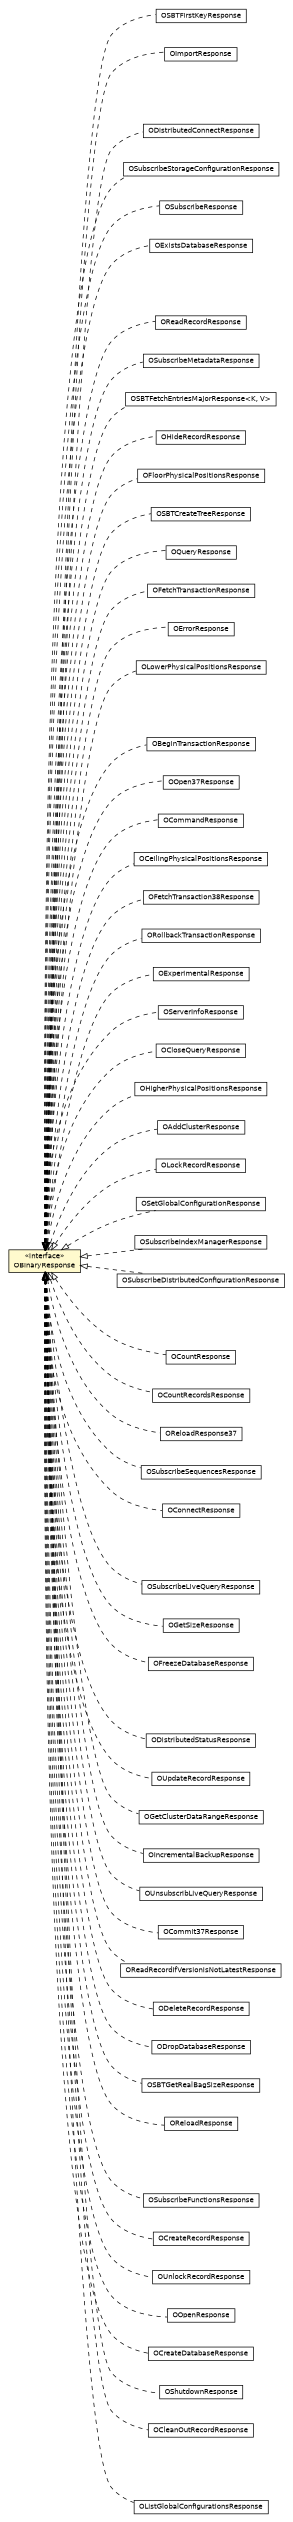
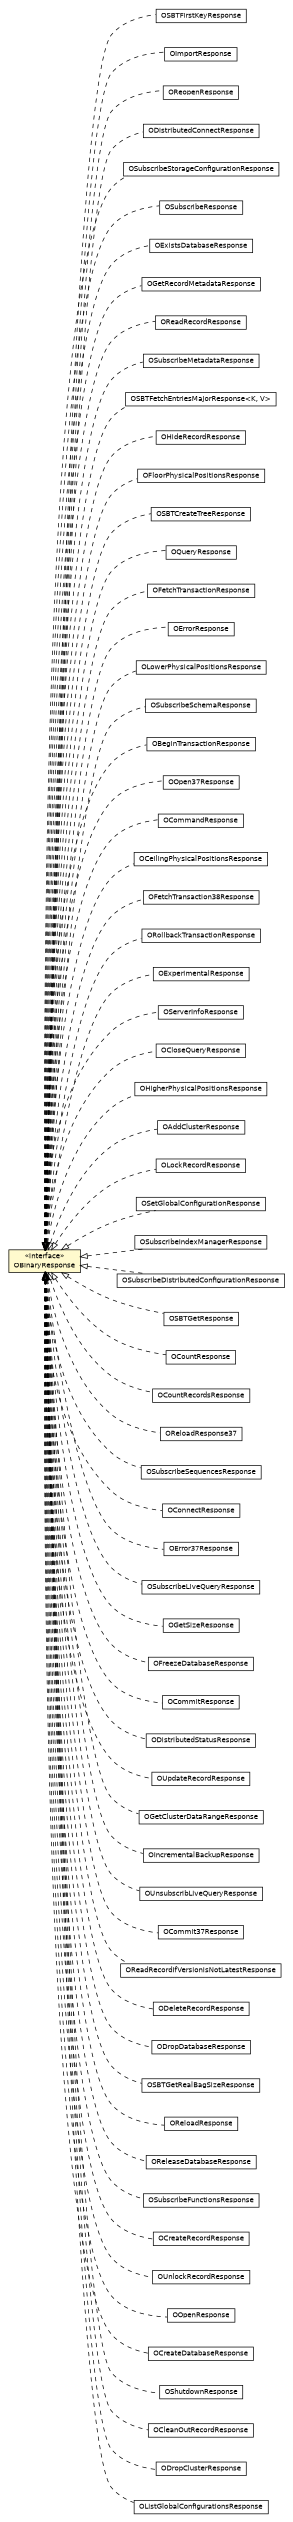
  digraph {
    nodesep=0.25
    rankdir=LR
    ranksep=0.5
    node [fontcolor=black fontname=Helvetica fontsize=10.0 shape=plaintext]
    edge [arrowtail=empty dir=back fontname=Helvetica fontsize=10 headport=p labelfontname=Helvetica labelfontsize=10 style=dashed tailport=p]
    n1 [label=<<table title="com.orientechnologies.orient.client.remote.OBinaryResponse" border="0" cellborder="1" cellspacing="0" cellpadding="2" port="p" bgcolor="lemonChiffon" href="./OBinaryResponse.html"> 		<tr><td><table border="0" cellspacing="0" cellpadding="1"> <tr><td align="center" balign="center"> &#171;interface&#187; </td></tr> <tr><td align="center" balign="center"> OBinaryResponse </td></tr> 		</table></td></tr> 		</table>>]
    n2 [label=<<table title="com.orientechnologies.orient.client.remote.message.OSBTFirstKeyResponse" border="0" cellborder="1" cellspacing="0" cellpadding="2" port="p" href="./message/OSBTFirstKeyResponse.html"> 		<tr><td><table border="0" cellspacing="0" cellpadding="1"> <tr><td align="center" balign="center"> OSBTFirstKeyResponse </td></tr> 		</table></td></tr> 		</table>>]
    n3 [label=<<table title="com.orientechnologies.orient.client.remote.message.OImportResponse" border="0" cellborder="1" cellspacing="0" cellpadding="2" port="p" href="./message/OImportResponse.html"> 		<tr><td><table border="0" cellspacing="0" cellpadding="1"> <tr><td align="center" balign="center"> OImportResponse </td></tr> 		</table></td></tr> 		</table>>]
+   n4 [label=<<table title="com.orientechnologies.orient.client.remote.message.OReopenResponse" border="0" cellborder="1" cellspacing="0" cellpadding="2" port="p" href="./message/OReopenResponse.html"> 		<tr><td><table border="0" cellspacing="0" cellpadding="1"> <tr><td align="center" balign="center"> OReopenResponse </td></tr> 		</table></td></tr> 		</table>>]
    n5 [label=<<table title="com.orientechnologies.orient.client.remote.message.ODistributedConnectResponse" border="0" cellborder="1" cellspacing="0" cellpadding="2" port="p" href="./message/ODistributedConnectResponse.html"> 		<tr><td><table border="0" cellspacing="0" cellpadding="1"> <tr><td align="center" balign="center"> ODistributedConnectResponse </td></tr> 		</table></td></tr> 		</table>>]
    n6 [label=<<table title="com.orientechnologies.orient.client.remote.message.OSubscribeStorageConfigurationResponse" border="0" cellborder="1" cellspacing="0" cellpadding="2" port="p" href="./message/OSubscribeStorageConfigurationResponse.html"> 		<tr><td><table border="0" cellspacing="0" cellpadding="1"> <tr><td align="center" balign="center"> OSubscribeStorageConfigurationResponse </td></tr> 		</table></td></tr> 		</table>>]
    n7 [label=<<table title="com.orientechnologies.orient.client.remote.message.OSubscribeResponse" border="0" cellborder="1" cellspacing="0" cellpadding="2" port="p" href="./message/OSubscribeResponse.html"> 		<tr><td><table border="0" cellspacing="0" cellpadding="1"> <tr><td align="center" balign="center"> OSubscribeResponse </td></tr> 		</table></td></tr> 		</table>>]
    n8 [label=<<table title="com.orientechnologies.orient.client.remote.message.OExistsDatabaseResponse" border="0" cellborder="1" cellspacing="0" cellpadding="2" port="p" href="./message/OExistsDatabaseResponse.html"> 		<tr><td><table border="0" cellspacing="0" cellpadding="1"> <tr><td align="center" balign="center"> OExistsDatabaseResponse </td></tr> 		</table></td></tr> 		</table>>]
+   n9 [label=<<table title="com.orientechnologies.orient.client.remote.message.OGetRecordMetadataResponse" border="0" cellborder="1" cellspacing="0" cellpadding="2" port="p" href="./message/OGetRecordMetadataResponse.html"> 		<tr><td><table border="0" cellspacing="0" cellpadding="1"> <tr><td align="center" balign="center"> OGetRecordMetadataResponse </td></tr> 		</table></td></tr> 		</table>>]
    n10 [label=<<table title="com.orientechnologies.orient.client.remote.message.OReadRecordResponse" border="0" cellborder="1" cellspacing="0" cellpadding="2" port="p" href="./message/OReadRecordResponse.html"> 		<tr><td><table border="0" cellspacing="0" cellpadding="1"> <tr><td align="center" balign="center"> OReadRecordResponse </td></tr> 		</table></td></tr> 		</table>>]
    n11 [label=<<table title="com.orientechnologies.orient.client.remote.message.OSubscribeMetadataResponse" border="0" cellborder="1" cellspacing="0" cellpadding="2" port="p" href="./message/OSubscribeMetadataResponse.html"> 		<tr><td><table border="0" cellspacing="0" cellpadding="1"> <tr><td align="center" balign="center"> OSubscribeMetadataResponse </td></tr> 		</table></td></tr> 		</table>>]
    n12 [label=<<table title="com.orientechnologies.orient.client.remote.message.OSBTFetchEntriesMajorResponse" border="0" cellborder="1" cellspacing="0" cellpadding="2" port="p" href="./message/OSBTFetchEntriesMajorResponse.html"> 		<tr><td><table border="0" cellspacing="0" cellpadding="1"> <tr><td align="center" balign="center"> OSBTFetchEntriesMajorResponse&lt;K, V&gt; </td></tr> 		</table></td></tr> 		</table>>]
    n13 [label=<<table title="com.orientechnologies.orient.client.remote.message.OHideRecordResponse" border="0" cellborder="1" cellspacing="0" cellpadding="2" port="p" href="./message/OHideRecordResponse.html"> 		<tr><td><table border="0" cellspacing="0" cellpadding="1"> <tr><td align="center" balign="center"> OHideRecordResponse </td></tr> 		</table></td></tr> 		</table>>]
    n14 [label=<<table title="com.orientechnologies.orient.client.remote.message.OFloorPhysicalPositionsResponse" border="0" cellborder="1" cellspacing="0" cellpadding="2" port="p" href="./message/OFloorPhysicalPositionsResponse.html"> 		<tr><td><table border="0" cellspacing="0" cellpadding="1"> <tr><td align="center" balign="center"> OFloorPhysicalPositionsResponse </td></tr> 		</table></td></tr> 		</table>>]
    n15 [label=<<table title="com.orientechnologies.orient.client.remote.message.OSBTCreateTreeResponse" border="0" cellborder="1" cellspacing="0" cellpadding="2" port="p" href="./message/OSBTCreateTreeResponse.html"> 		<tr><td><table border="0" cellspacing="0" cellpadding="1"> <tr><td align="center" balign="center"> OSBTCreateTreeResponse </td></tr> 		</table></td></tr> 		</table>>]
    n16 [label=<<table title="com.orientechnologies.orient.client.remote.message.OQueryResponse" border="0" cellborder="1" cellspacing="0" cellpadding="2" port="p" href="./message/OQueryResponse.html"> 		<tr><td><table border="0" cellspacing="0" cellpadding="1"> <tr><td align="center" balign="center"> OQueryResponse </td></tr> 		</table></td></tr> 		</table>>]
    n17 [label=<<table title="com.orientechnologies.orient.client.remote.message.OFetchTransactionResponse" border="0" cellborder="1" cellspacing="0" cellpadding="2" port="p" href="./message/OFetchTransactionResponse.html"> 		<tr><td><table border="0" cellspacing="0" cellpadding="1"> <tr><td align="center" balign="center"> OFetchTransactionResponse </td></tr> 		</table></td></tr> 		</table>>]
    n18 [label=<<table title="com.orientechnologies.orient.client.remote.message.OErrorResponse" border="0" cellborder="1" cellspacing="0" cellpadding="2" port="p" href="./message/OErrorResponse.html"> 		<tr><td><table border="0" cellspacing="0" cellpadding="1"> <tr><td align="center" balign="center"> OErrorResponse </td></tr> 		</table></td></tr> 		</table>>]
    n19 [label=<<table title="com.orientechnologies.orient.client.remote.message.OLowerPhysicalPositionsResponse" border="0" cellborder="1" cellspacing="0" cellpadding="2" port="p" href="./message/OLowerPhysicalPositionsResponse.html"> 		<tr><td><table border="0" cellspacing="0" cellpadding="1"> <tr><td align="center" balign="center"> OLowerPhysicalPositionsResponse </td></tr> 		</table></td></tr> 		</table>>]
+   n20 [label=<<table title="com.orientechnologies.orient.client.remote.message.OSubscribeSchemaResponse" border="0" cellborder="1" cellspacing="0" cellpadding="2" port="p" href="./message/OSubscribeSchemaResponse.html"> 		<tr><td><table border="0" cellspacing="0" cellpadding="1"> <tr><td align="center" balign="center"> OSubscribeSchemaResponse </td></tr> 		</table></td></tr> 		</table>>]
    n21 [label=<<table title="com.orientechnologies.orient.client.remote.message.OBeginTransactionResponse" border="0" cellborder="1" cellspacing="0" cellpadding="2" port="p" href="./message/OBeginTransactionResponse.html"> 		<tr><td><table border="0" cellspacing="0" cellpadding="1"> <tr><td align="center" balign="center"> OBeginTransactionResponse </td></tr> 		</table></td></tr> 		</table>>]
    n22 [label=<<table title="com.orientechnologies.orient.client.remote.message.OOpen37Response" border="0" cellborder="1" cellspacing="0" cellpadding="2" port="p" href="./message/OOpen37Response.html"> 		<tr><td><table border="0" cellspacing="0" cellpadding="1"> <tr><td align="center" balign="center"> OOpen37Response </td></tr> 		</table></td></tr> 		</table>>]
    n23 [label=<<table title="com.orientechnologies.orient.client.remote.message.OCommandResponse" border="0" cellborder="1" cellspacing="0" cellpadding="2" port="p" href="./message/OCommandResponse.html"> 		<tr><td><table border="0" cellspacing="0" cellpadding="1"> <tr><td align="center" balign="center"> OCommandResponse </td></tr> 		</table></td></tr> 		</table>>]
    n24 [label=<<table title="com.orientechnologies.orient.client.remote.message.OCeilingPhysicalPositionsResponse" border="0" cellborder="1" cellspacing="0" cellpadding="2" port="p" href="./message/OCeilingPhysicalPositionsResponse.html"> 		<tr><td><table border="0" cellspacing="0" cellpadding="1"> <tr><td align="center" balign="center"> OCeilingPhysicalPositionsResponse </td></tr> 		</table></td></tr> 		</table>>]
    n25 [label=<<table title="com.orientechnologies.orient.client.remote.message.OFetchTransaction38Response" border="0" cellborder="1" cellspacing="0" cellpadding="2" port="p" href="./message/OFetchTransaction38Response.html"> 		<tr><td><table border="0" cellspacing="0" cellpadding="1"> <tr><td align="center" balign="center"> OFetchTransaction38Response </td></tr> 		</table></td></tr> 		</table>>]
    n26 [label=<<table title="com.orientechnologies.orient.client.remote.message.ORollbackTransactionResponse" border="0" cellborder="1" cellspacing="0" cellpadding="2" port="p" href="./message/ORollbackTransactionResponse.html"> 		<tr><td><table border="0" cellspacing="0" cellpadding="1"> <tr><td align="center" balign="center"> ORollbackTransactionResponse </td></tr> 		</table></td></tr> 		</table>>]
    n27 [label=<<table title="com.orientechnologies.orient.client.remote.message.OExperimentalResponse" border="0" cellborder="1" cellspacing="0" cellpadding="2" port="p" href="./message/OExperimentalResponse.html"> 		<tr><td><table border="0" cellspacing="0" cellpadding="1"> <tr><td align="center" balign="center"> OExperimentalResponse </td></tr> 		</table></td></tr> 		</table>>]
    n28 [label=<<table title="com.orientechnologies.orient.client.remote.message.OServerInfoResponse" border="0" cellborder="1" cellspacing="0" cellpadding="2" port="p" href="./message/OServerInfoResponse.html"> 		<tr><td><table border="0" cellspacing="0" cellpadding="1"> <tr><td align="center" balign="center"> OServerInfoResponse </td></tr> 		</table></td></tr> 		</table>>]
    n29 [label=<<table title="com.orientechnologies.orient.client.remote.message.OCloseQueryResponse" border="0" cellborder="1" cellspacing="0" cellpadding="2" port="p" href="./message/OCloseQueryResponse.html"> 		<tr><td><table border="0" cellspacing="0" cellpadding="1"> <tr><td align="center" balign="center"> OCloseQueryResponse </td></tr> 		</table></td></tr> 		</table>>]
    n30 [label=<<table title="com.orientechnologies.orient.client.remote.message.OHigherPhysicalPositionsResponse" border="0" cellborder="1" cellspacing="0" cellpadding="2" port="p" href="./message/OHigherPhysicalPositionsResponse.html"> 		<tr><td><table border="0" cellspacing="0" cellpadding="1"> <tr><td align="center" balign="center"> OHigherPhysicalPositionsResponse </td></tr> 		</table></td></tr> 		</table>>]
    n31 [label=<<table title="com.orientechnologies.orient.client.remote.message.OAddClusterResponse" border="0" cellborder="1" cellspacing="0" cellpadding="2" port="p" href="./message/OAddClusterResponse.html"> 		<tr><td><table border="0" cellspacing="0" cellpadding="1"> <tr><td align="center" balign="center"> OAddClusterResponse </td></tr> 		</table></td></tr> 		</table>>]
    n32 [label=<<table title="com.orientechnologies.orient.client.remote.message.OLockRecordResponse" border="0" cellborder="1" cellspacing="0" cellpadding="2" port="p" href="./message/OLockRecordResponse.html"> 		<tr><td><table border="0" cellspacing="0" cellpadding="1"> <tr><td align="center" balign="center"> OLockRecordResponse </td></tr> 		</table></td></tr> 		</table>>]
    n33 [label=<<table title="com.orientechnologies.orient.client.remote.message.OSetGlobalConfigurationResponse" border="0" cellborder="1" cellspacing="0" cellpadding="2" port="p" href="./message/OSetGlobalConfigurationResponse.html"> 		<tr><td><table border="0" cellspacing="0" cellpadding="1"> <tr><td align="center" balign="center"> OSetGlobalConfigurationResponse </td></tr> 		</table></td></tr> 		</table>>]
    n34 [label=<<table title="com.orientechnologies.orient.client.remote.message.OSubscribeIndexManagerResponse" border="0" cellborder="1" cellspacing="0" cellpadding="2" port="p" href="./message/OSubscribeIndexManagerResponse.html"> 		<tr><td><table border="0" cellspacing="0" cellpadding="1"> <tr><td align="center" balign="center"> OSubscribeIndexManagerResponse </td></tr> 		</table></td></tr> 		</table>>]
    n35 [label=<<table title="com.orientechnologies.orient.client.remote.message.OSubscribeDistributedConfigurationResponse" border="0" cellborder="1" cellspacing="0" cellpadding="2" port="p" href="./message/OSubscribeDistributedConfigurationResponse.html"> 		<tr><td><table border="0" cellspacing="0" cellpadding="1"> <tr><td align="center" balign="center"> OSubscribeDistributedConfigurationResponse </td></tr> 		</table></td></tr> 		</table>>]
+   n36 [label=<<table title="com.orientechnologies.orient.client.remote.message.OSBTGetResponse" border="0" cellborder="1" cellspacing="0" cellpadding="2" port="p" href="./message/OSBTGetResponse.html"> 		<tr><td><table border="0" cellspacing="0" cellpadding="1"> <tr><td align="center" balign="center"> OSBTGetResponse </td></tr> 		</table></td></tr> 		</table>>]
    n37 [label=<<table title="com.orientechnologies.orient.client.remote.message.OCountResponse" border="0" cellborder="1" cellspacing="0" cellpadding="2" port="p" href="./message/OCountResponse.html"> 		<tr><td><table border="0" cellspacing="0" cellpadding="1"> <tr><td align="center" balign="center"> OCountResponse </td></tr> 		</table></td></tr> 		</table>>]
    n38 [label=<<table title="com.orientechnologies.orient.client.remote.message.OCountRecordsResponse" border="0" cellborder="1" cellspacing="0" cellpadding="2" port="p" href="./message/OCountRecordsResponse.html"> 		<tr><td><table border="0" cellspacing="0" cellpadding="1"> <tr><td align="center" balign="center"> OCountRecordsResponse </td></tr> 		</table></td></tr> 		</table>>]
    n39 [label=<<table title="com.orientechnologies.orient.client.remote.message.OReloadResponse37" border="0" cellborder="1" cellspacing="0" cellpadding="2" port="p" href="./message/OReloadResponse37.html"> 		<tr><td><table border="0" cellspacing="0" cellpadding="1"> <tr><td align="center" balign="center"> OReloadResponse37 </td></tr> 		</table></td></tr> 		</table>>]
    n40 [label=<<table title="com.orientechnologies.orient.client.remote.message.OSubscribeSequencesResponse" border="0" cellborder="1" cellspacing="0" cellpadding="2" port="p" href="./message/OSubscribeSequencesResponse.html"> 		<tr><td><table border="0" cellspacing="0" cellpadding="1"> <tr><td align="center" balign="center"> OSubscribeSequencesResponse </td></tr> 		</table></td></tr> 		</table>>]
    n41 [label=<<table title="com.orientechnologies.orient.client.remote.message.OConnectResponse" border="0" cellborder="1" cellspacing="0" cellpadding="2" port="p" href="./message/OConnectResponse.html"> 		<tr><td><table border="0" cellspacing="0" cellpadding="1"> <tr><td align="center" balign="center"> OConnectResponse </td></tr> 		</table></td></tr> 		</table>>]
+   n42 [label=<<table title="com.orientechnologies.orient.client.remote.message.OError37Response" border="0" cellborder="1" cellspacing="0" cellpadding="2" port="p" href="./message/OError37Response.html"> 		<tr><td><table border="0" cellspacing="0" cellpadding="1"> <tr><td align="center" balign="center"> OError37Response </td></tr> 		</table></td></tr> 		</table>>]
    n43 [label=<<table title="com.orientechnologies.orient.client.remote.message.OSubscribeLiveQueryResponse" border="0" cellborder="1" cellspacing="0" cellpadding="2" port="p" href="./message/OSubscribeLiveQueryResponse.html"> 		<tr><td><table border="0" cellspacing="0" cellpadding="1"> <tr><td align="center" balign="center"> OSubscribeLiveQueryResponse </td></tr> 		</table></td></tr> 		</table>>]
    n44 [label=<<table title="com.orientechnologies.orient.client.remote.message.OGetSizeResponse" border="0" cellborder="1" cellspacing="0" cellpadding="2" port="p" href="./message/OGetSizeResponse.html"> 		<tr><td><table border="0" cellspacing="0" cellpadding="1"> <tr><td align="center" balign="center"> OGetSizeResponse </td></tr> 		</table></td></tr> 		</table>>]
    n45 [label=<<table title="com.orientechnologies.orient.client.remote.message.OFreezeDatabaseResponse" border="0" cellborder="1" cellspacing="0" cellpadding="2" port="p" href="./message/OFreezeDatabaseResponse.html"> 		<tr><td><table border="0" cellspacing="0" cellpadding="1"> <tr><td align="center" balign="center"> OFreezeDatabaseResponse </td></tr> 		</table></td></tr> 		</table>>]
+   n46 [label=<<table title="com.orientechnologies.orient.client.remote.message.OCommitResponse" border="0" cellborder="1" cellspacing="0" cellpadding="2" port="p" href="./message/OCommitResponse.html"> 		<tr><td><table border="0" cellspacing="0" cellpadding="1"> <tr><td align="center" balign="center"> OCommitResponse </td></tr> 		</table></td></tr> 		</table>>]
    n47 [label=<<table title="com.orientechnologies.orient.client.remote.message.ODistributedStatusResponse" border="0" cellborder="1" cellspacing="0" cellpadding="2" port="p" href="./message/ODistributedStatusResponse.html"> 		<tr><td><table border="0" cellspacing="0" cellpadding="1"> <tr><td align="center" balign="center"> ODistributedStatusResponse </td></tr> 		</table></td></tr> 		</table>>]
    n48 [label=<<table title="com.orientechnologies.orient.client.remote.message.OUpdateRecordResponse" border="0" cellborder="1" cellspacing="0" cellpadding="2" port="p" href="./message/OUpdateRecordResponse.html"> 		<tr><td><table border="0" cellspacing="0" cellpadding="1"> <tr><td align="center" balign="center"> OUpdateRecordResponse </td></tr> 		</table></td></tr> 		</table>>]
    n49 [label=<<table title="com.orientechnologies.orient.client.remote.message.OGetClusterDataRangeResponse" border="0" cellborder="1" cellspacing="0" cellpadding="2" port="p" href="./message/OGetClusterDataRangeResponse.html"> 		<tr><td><table border="0" cellspacing="0" cellpadding="1"> <tr><td align="center" balign="center"> OGetClusterDataRangeResponse </td></tr> 		</table></td></tr> 		</table>>]
    n50 [label=<<table title="com.orientechnologies.orient.client.remote.message.OIncrementalBackupResponse" border="0" cellborder="1" cellspacing="0" cellpadding="2" port="p" href="./message/OIncrementalBackupResponse.html"> 		<tr><td><table border="0" cellspacing="0" cellpadding="1"> <tr><td align="center" balign="center"> OIncrementalBackupResponse </td></tr> 		</table></td></tr> 		</table>>]
    n51 [label=<<table title="com.orientechnologies.orient.client.remote.message.OUnsubscribLiveQueryResponse" border="0" cellborder="1" cellspacing="0" cellpadding="2" port="p" href="./message/OUnsubscribLiveQueryResponse.html"> 		<tr><td><table border="0" cellspacing="0" cellpadding="1"> <tr><td align="center" balign="center"> OUnsubscribLiveQueryResponse </td></tr> 		</table></td></tr> 		</table>>]
    n52 [label=<<table title="com.orientechnologies.orient.client.remote.message.OCommit37Response" border="0" cellborder="1" cellspacing="0" cellpadding="2" port="p" href="./message/OCommit37Response.html"> 		<tr><td><table border="0" cellspacing="0" cellpadding="1"> <tr><td align="center" balign="center"> OCommit37Response </td></tr> 		</table></td></tr> 		</table>>]
    n53 [label=<<table title="com.orientechnologies.orient.client.remote.message.OReadRecordIfVersionIsNotLatestResponse" border="0" cellborder="1" cellspacing="0" cellpadding="2" port="p" href="./message/OReadRecordIfVersionIsNotLatestResponse.html"> 		<tr><td><table border="0" cellspacing="0" cellpadding="1"> <tr><td align="center" balign="center"> OReadRecordIfVersionIsNotLatestResponse </td></tr> 		</table></td></tr> 		</table>>]
    n54 [label=<<table title="com.orientechnologies.orient.client.remote.message.ODeleteRecordResponse" border="0" cellborder="1" cellspacing="0" cellpadding="2" port="p" href="./message/ODeleteRecordResponse.html"> 		<tr><td><table border="0" cellspacing="0" cellpadding="1"> <tr><td align="center" balign="center"> ODeleteRecordResponse </td></tr> 		</table></td></tr> 		</table>>]
    n55 [label=<<table title="com.orientechnologies.orient.client.remote.message.ODropDatabaseResponse" border="0" cellborder="1" cellspacing="0" cellpadding="2" port="p" href="./message/ODropDatabaseResponse.html"> 		<tr><td><table border="0" cellspacing="0" cellpadding="1"> <tr><td align="center" balign="center"> ODropDatabaseResponse </td></tr> 		</table></td></tr> 		</table>>]
    n56 [label=<<table title="com.orientechnologies.orient.client.remote.message.OSBTGetRealBagSizeResponse" border="0" cellborder="1" cellspacing="0" cellpadding="2" port="p" href="./message/OSBTGetRealBagSizeResponse.html"> 		<tr><td><table border="0" cellspacing="0" cellpadding="1"> <tr><td align="center" balign="center"> OSBTGetRealBagSizeResponse </td></tr> 		</table></td></tr> 		</table>>]
    n57 [label=<<table title="com.orientechnologies.orient.client.remote.message.OReloadResponse" border="0" cellborder="1" cellspacing="0" cellpadding="2" port="p" href="./message/OReloadResponse.html"> 		<tr><td><table border="0" cellspacing="0" cellpadding="1"> <tr><td align="center" balign="center"> OReloadResponse </td></tr> 		</table></td></tr> 		</table>>]
+   n58 [label=<<table title="com.orientechnologies.orient.client.remote.message.OReleaseDatabaseResponse" border="0" cellborder="1" cellspacing="0" cellpadding="2" port="p" href="./message/OReleaseDatabaseResponse.html"> 		<tr><td><table border="0" cellspacing="0" cellpadding="1"> <tr><td align="center" balign="center"> OReleaseDatabaseResponse </td></tr> 		</table></td></tr> 		</table>>]
    n59 [label=<<table title="com.orientechnologies.orient.client.remote.message.OSubscribeFunctionsResponse" border="0" cellborder="1" cellspacing="0" cellpadding="2" port="p" href="./message/OSubscribeFunctionsResponse.html"> 		<tr><td><table border="0" cellspacing="0" cellpadding="1"> <tr><td align="center" balign="center"> OSubscribeFunctionsResponse </td></tr> 		</table></td></tr> 		</table>>]
    n60 [label=<<table title="com.orientechnologies.orient.client.remote.message.OCreateRecordResponse" border="0" cellborder="1" cellspacing="0" cellpadding="2" port="p" href="./message/OCreateRecordResponse.html"> 		<tr><td><table border="0" cellspacing="0" cellpadding="1"> <tr><td align="center" balign="center"> OCreateRecordResponse </td></tr> 		</table></td></tr> 		</table>>]
    n61 [label=<<table title="com.orientechnologies.orient.client.remote.message.OUnlockRecordResponse" border="0" cellborder="1" cellspacing="0" cellpadding="2" port="p" href="./message/OUnlockRecordResponse.html"> 		<tr><td><table border="0" cellspacing="0" cellpadding="1"> <tr><td align="center" balign="center"> OUnlockRecordResponse </td></tr> 		</table></td></tr> 		</table>>]
    n62 [label=<<table title="com.orientechnologies.orient.client.remote.message.OOpenResponse" border="0" cellborder="1" cellspacing="0" cellpadding="2" port="p" href="./message/OOpenResponse.html"> 		<tr><td><table border="0" cellspacing="0" cellpadding="1"> <tr><td align="center" balign="center"> OOpenResponse </td></tr> 		</table></td></tr> 		</table>>]
    n63 [label=<<table title="com.orientechnologies.orient.client.remote.message.OCreateDatabaseResponse" border="0" cellborder="1" cellspacing="0" cellpadding="2" port="p" href="./message/OCreateDatabaseResponse.html"> 		<tr><td><table border="0" cellspacing="0" cellpadding="1"> <tr><td align="center" balign="center"> OCreateDatabaseResponse </td></tr> 		</table></td></tr> 		</table>>]
    n64 [label=<<table title="com.orientechnologies.orient.client.remote.message.OShutdownResponse" border="0" cellborder="1" cellspacing="0" cellpadding="2" port="p" href="./message/OShutdownResponse.html"> 		<tr><td><table border="0" cellspacing="0" cellpadding="1"> <tr><td align="center" balign="center"> OShutdownResponse </td></tr> 		</table></td></tr> 		</table>>]
    n65 [label=<<table title="com.orientechnologies.orient.client.remote.message.OCleanOutRecordResponse" border="0" cellborder="1" cellspacing="0" cellpadding="2" port="p" href="./message/OCleanOutRecordResponse.html"> 		<tr><td><table border="0" cellspacing="0" cellpadding="1"> <tr><td align="center" balign="center"> OCleanOutRecordResponse </td></tr> 		</table></td></tr> 		</table>>]
+   n66 [label=<<table title="com.orientechnologies.orient.client.remote.message.ODropClusterResponse" border="0" cellborder="1" cellspacing="0" cellpadding="2" port="p" href="./message/ODropClusterResponse.html"> 		<tr><td><table border="0" cellspacing="0" cellpadding="1"> <tr><td align="center" balign="center"> ODropClusterResponse </td></tr> 		</table></td></tr> 		</table>>]
    n67 [label=<<table title="com.orientechnologies.orient.client.remote.message.OListGlobalConfigurationsResponse" border="0" cellborder="1" cellspacing="0" cellpadding="2" port="p" href="./message/OListGlobalConfigurationsResponse.html"> 		<tr><td><table border="0" cellspacing="0" cellpadding="1"> <tr><td align="center" balign="center"> OListGlobalConfigurationsResponse </td></tr> 		</table></td></tr> 		</table>>]
    n1 -> n2
    n1 -> n3
+   n1 -> n4
    n1 -> n5
    n1 -> n6
    n1 -> n7
    n1 -> n8
+   n1 -> n9
    n1 -> n10
    n1 -> n11
    n1 -> n12
    n1 -> n13
    n1 -> n14
    n1 -> n15
    n1 -> n16
    n1 -> n17
    n1 -> n18
    n1 -> n19
+   n1 -> n20
    n1 -> n21
    n1 -> n22
    n1 -> n23
    n1 -> n24
    n1 -> n25
    n1 -> n26
    n1 -> n27
    n1 -> n28
    n1 -> n29
    n1 -> n30
    n1 -> n31
    n1 -> n32
    n1 -> n33
    n1 -> n34
    n1 -> n35
+   n1 -> n36
    n1 -> n37
    n1 -> n38
    n1 -> n39
    n1 -> n40
    n1 -> n41
+   n1 -> n42
    n1 -> n43
    n1 -> n44
    n1 -> n45
+   n1 -> n46
    n1 -> n47
    n1 -> n48
    n1 -> n49
    n1 -> n50
    n1 -> n51
    n1 -> n52
    n1 -> n53
    n1 -> n54
    n1 -> n55
    n1 -> n56
    n1 -> n57
+   n1 -> n58
    n1 -> n59
    n1 -> n60
    n1 -> n61
    n1 -> n62
    n1 -> n63
    n1 -> n64
    n1 -> n65
+   n1 -> n66
    n1 -> n67
  }
